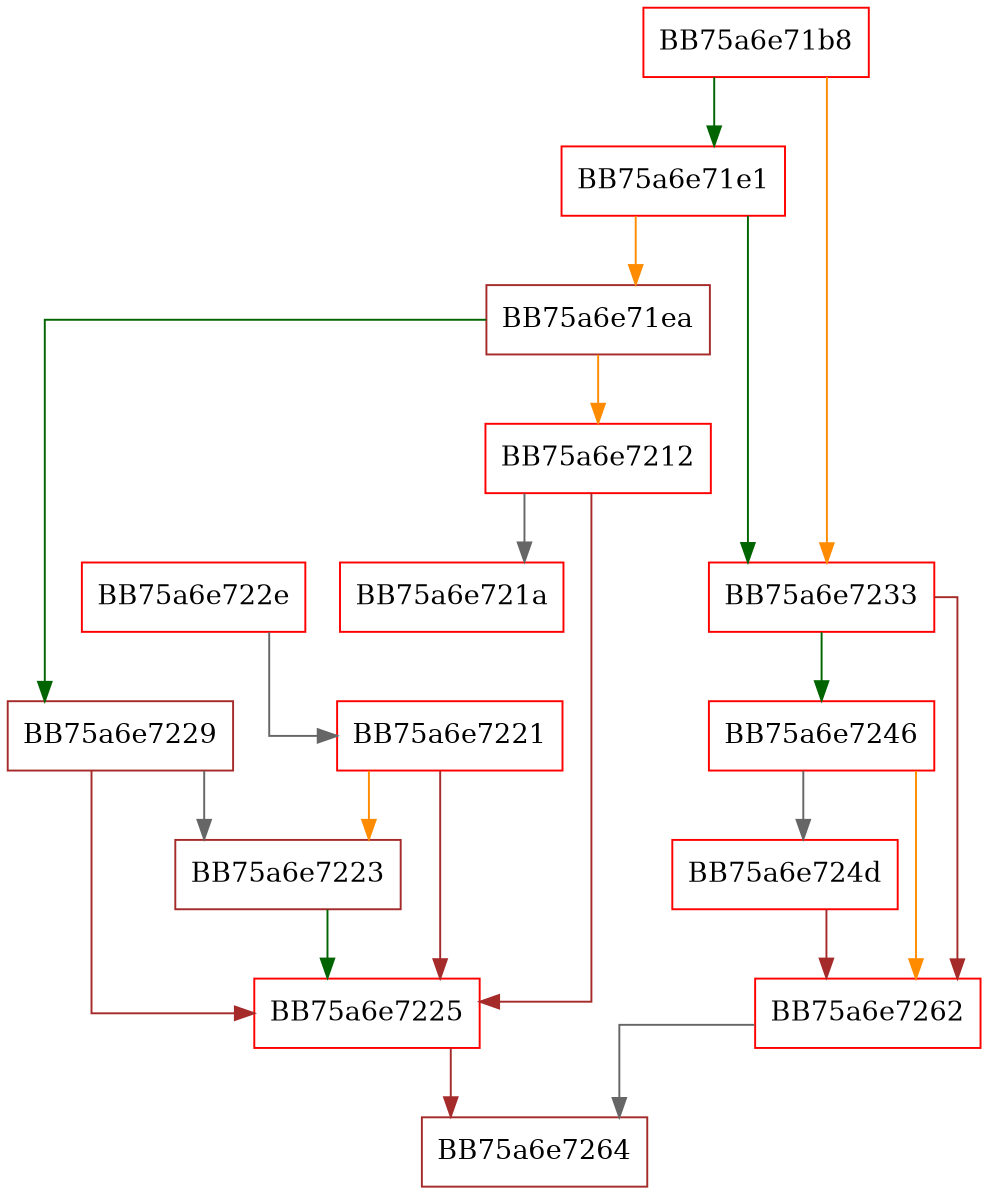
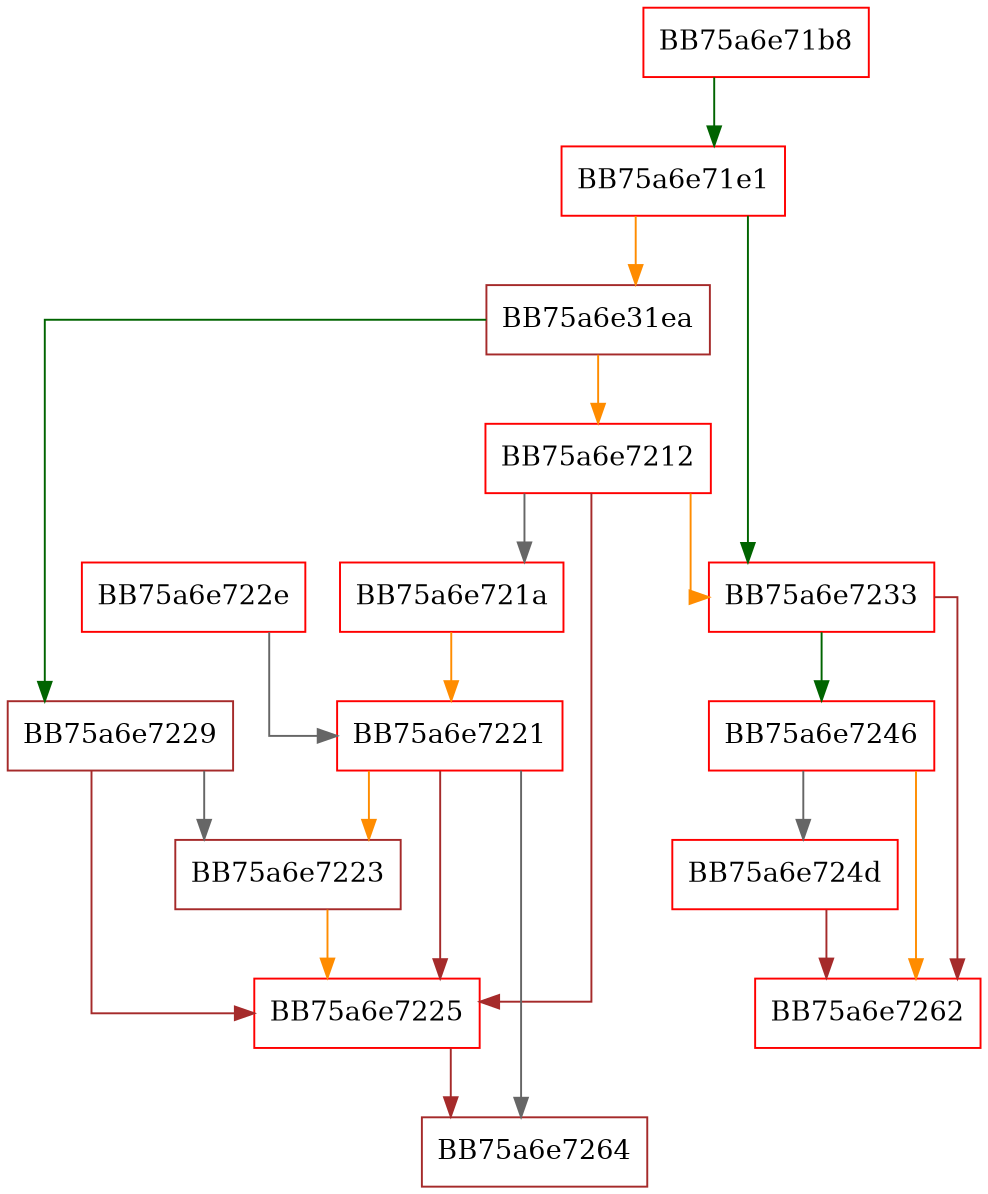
  digraph {
    splines=ortho
    node [color=red shape=box]
    edge [color=darkorange]
    BB75a6e71b8
    BB75a6e7233
    BB75a6e71e1
    BB75a6e7262
    BB75a6e7246
-   BB75a6e71ea [color=brown]
+   BB75a6e71ea [color=brown label=BB75a6e31ea]
    BB75a6e7264 [color=brown]
    BB75a6e724d
    BB75a6e7229 [color=brown]
    BB75a6e7212
    BB75a6e7225
    BB75a6e7223 [color=brown]
    BB75a6e721a
    BB75a6e722e
    BB75a6e7221
-   BB75a6e71b8 -> BB75a6e7233
+   BB75a6e7212 -> BB75a6e7233
    BB75a6e71b8 -> BB75a6e71e1 [color=darkgreen]
    BB75a6e7233 -> BB75a6e7262 [color=brown]
    BB75a6e7233 -> BB75a6e7246 [color=darkgreen]
    BB75a6e71e1 -> BB75a6e7233 [color=darkgreen]
    BB75a6e71e1 -> BB75a6e71ea
-   BB75a6e7262 -> BB75a6e7264 [color=gray40]
+   BB75a6e7221 -> BB75a6e7264 [color=gray40]
    BB75a6e7246 -> BB75a6e7262
    BB75a6e7246 -> BB75a6e724d [color=gray40]
    BB75a6e71ea -> BB75a6e7229 [color=darkgreen]
    BB75a6e71ea -> BB75a6e7212
    BB75a6e724d -> BB75a6e7262 [color=brown]
    BB75a6e7229 -> BB75a6e7225 [color=brown]
    BB75a6e7229 -> BB75a6e7223 [color=gray40]
    BB75a6e7212 -> BB75a6e7225 [color=brown]
    BB75a6e7212 -> BB75a6e721a [color=gray40]
    BB75a6e7225 -> BB75a6e7264 [color=brown]
-   BB75a6e7223 -> BB75a6e7225 [color=darkgreen]
+   BB75a6e7223 -> BB75a6e7225
+   BB75a6e721a -> BB75a6e7221
    BB75a6e722e -> BB75a6e7221 [color=gray40]
    BB75a6e7221 -> BB75a6e7225 [color=brown]
    BB75a6e7221 -> BB75a6e7223
  }
